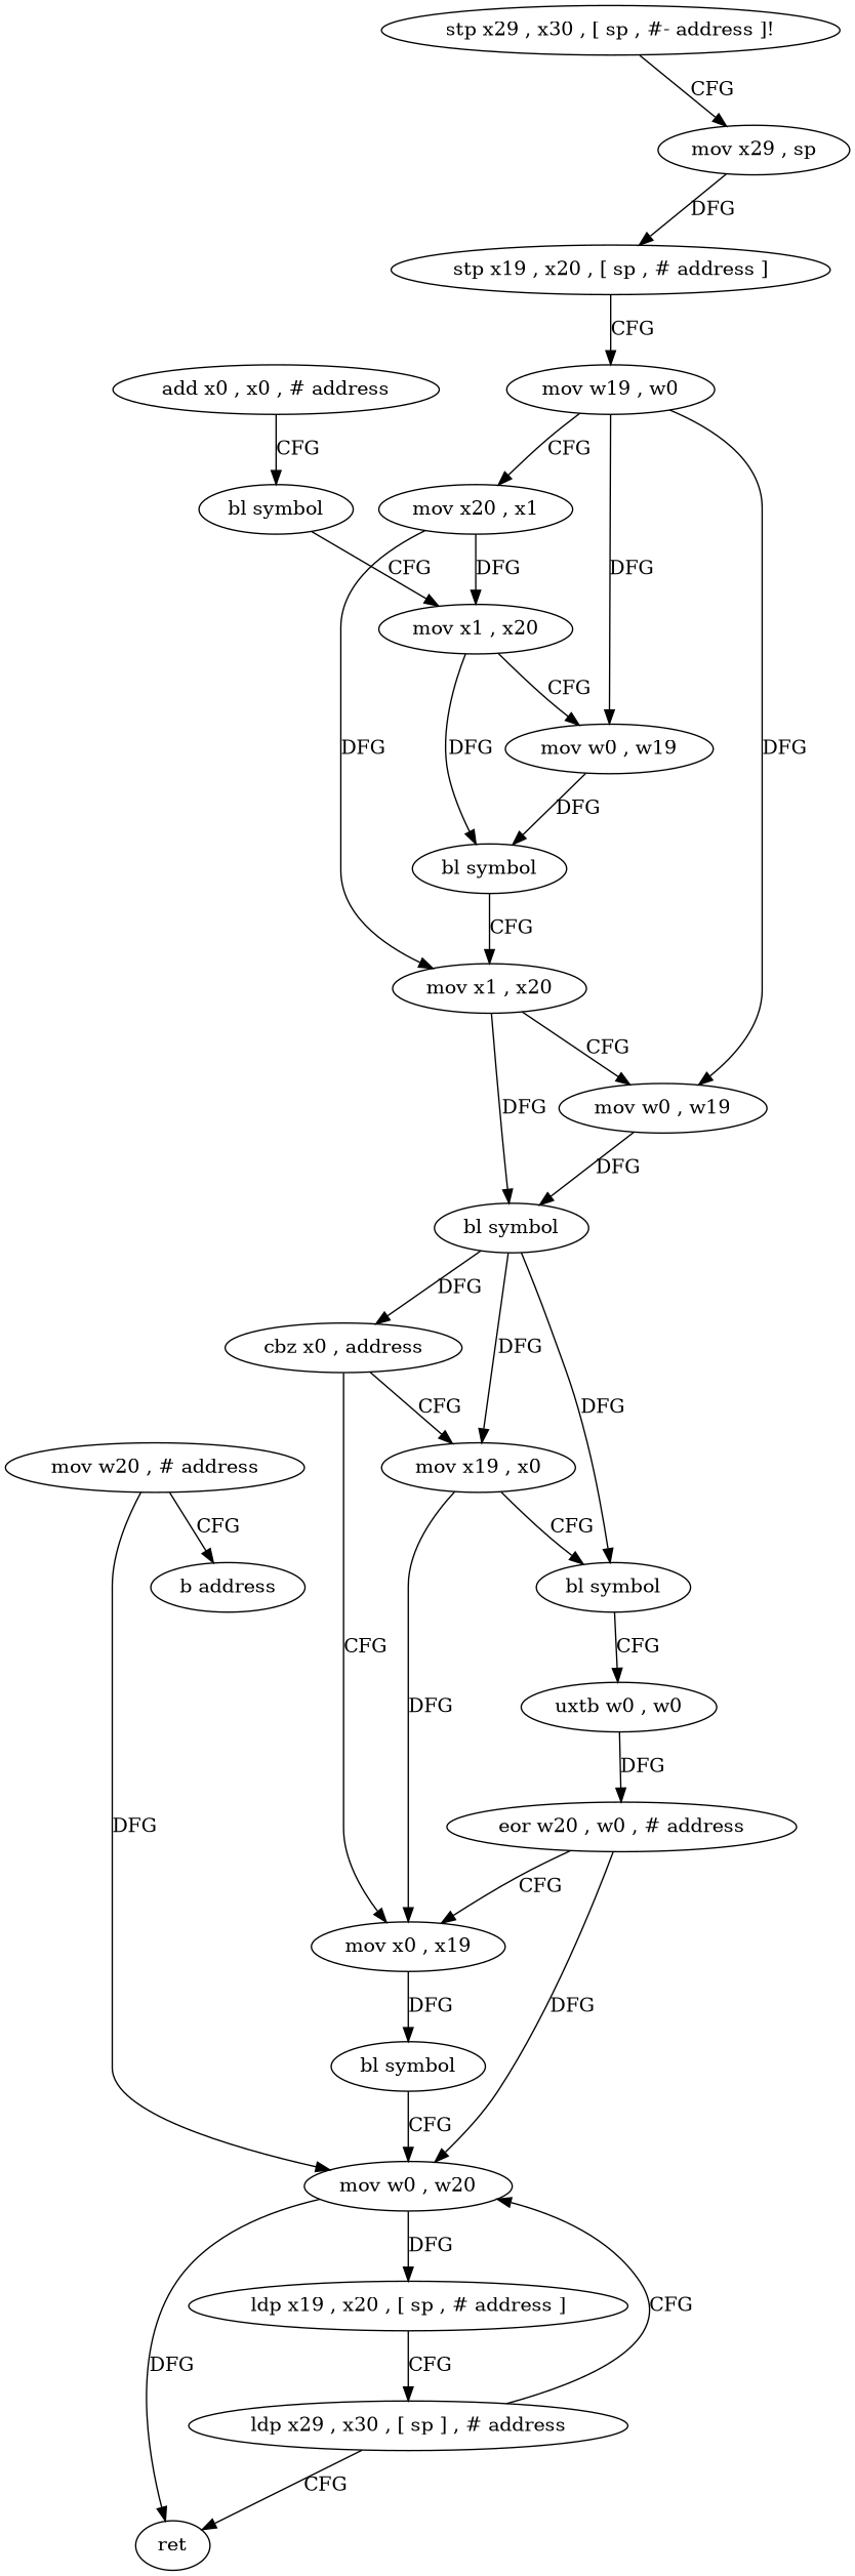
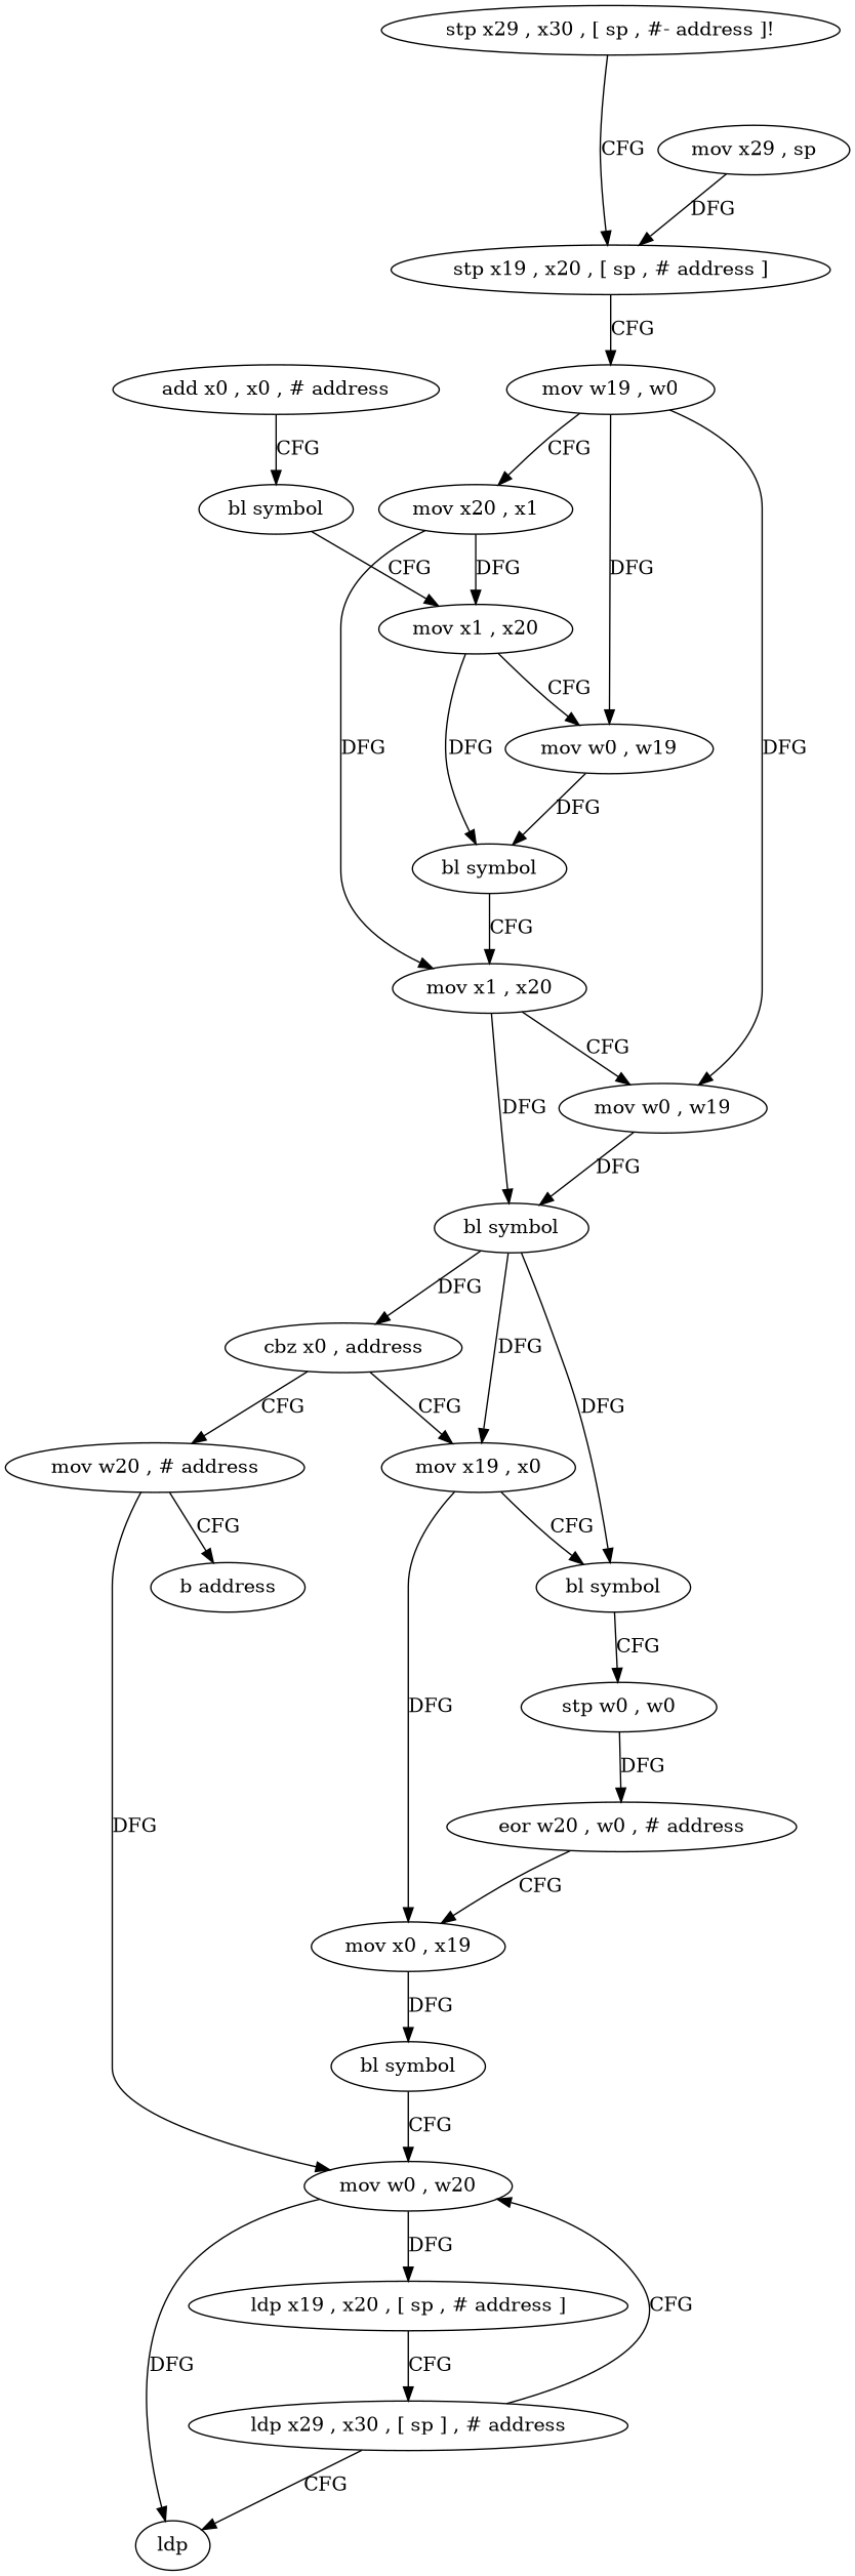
  digraph {
    n1 [label="stp x29 , x30 , [ sp , #- address ]!"]
    n2 [label="mov x29 , sp"]
    n3 [label="stp x19 , x20 , [ sp , # address ]"]
    n4 [label="mov w19 , w0"]
    n5 [label="mov x20 , x1"]
    n6 [label="mov w0 , w19"]
    n7 [label="mov w0 , w19"]
    n8 [label="mov x1 , x20"]
    n9 [label="mov x1 , x20"]
    n10 [label="bl symbol"]
    n11 [label="bl symbol"]
    n12 [label="add x0 , x0 , # address"]
    n13 [label="bl symbol"]
    n14 [label="cbz x0 , address"]
    n15 [label="mov x19 , x0"]
    n16 [label="bl symbol"]
    n17 [label="mov w20 , # address"]
    n18 [label="mov x0 , x19"]
-   n19 [label="uxtb w0 , w0"]
+   n19 [label="stp w0 , w0"]
    n20 [label="b address"]
    n21 [label="mov w0 , w20"]
    n22 [label="ldp x19 , x20 , [ sp , # address ]"]
-   n23 [label=ret]
+   n23 [label=ldp]
    n24 [label="bl symbol"]
    n25 [label="ldp x29 , x30 , [ sp ] , # address"]
    n26 [label="eor w20 , w0 , # address"]
-   n1 -> n2 [label=CFG]
+   n1 -> n3 [label=CFG]
    n2 -> n3 [label=DFG]
    n3 -> n4 [label=CFG]
    n4 -> n5 [label=CFG]
    n4 -> n6 [label=DFG]
    n4 -> n7 [label=DFG]
    n5 -> n8 [label=DFG]
    n5 -> n9 [label=DFG]
    n6 -> n10 [label=DFG]
    n7 -> n11 [label=DFG]
    n8 -> n6 [label=CFG]
    n8 -> n10 [label=DFG]
    n9 -> n7 [label=CFG]
    n9 -> n11 [label=DFG]
    n10 -> n9 [label=CFG]
    n11 -> n14 [label=DFG]
    n11 -> n15 [label=DFG]
    n11 -> n16 [label=DFG]
    n12 -> n13 [label=CFG]
    n13 -> n8 [label=CFG]
    n14 -> n15 [label=CFG]
-   n14 -> n18 [label=CFG]
+   n14 -> n17 [label=CFG]
    n15 -> n16 [label=CFG]
    n15 -> n18 [label=DFG]
    n16 -> n19 [label=CFG]
    n17 -> n20 [label=CFG]
    n17 -> n21 [label=DFG]
    n18 -> n24 [label=DFG]
    n19 -> n26 [label=DFG]
    n21 -> n22 [label=DFG]
    n21 -> n23 [label=DFG]
    n22 -> n25 [label=CFG]
    n24 -> n21 [label=CFG]
    n25 -> n21 [label=CFG]
    n25 -> n23 [label=CFG]
    n26 -> n18 [label=CFG]
-   n26 -> n21 [label=DFG]
  }
